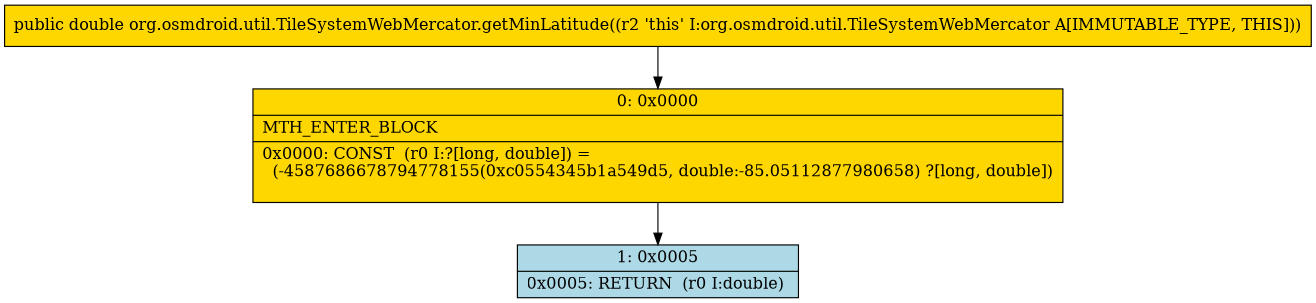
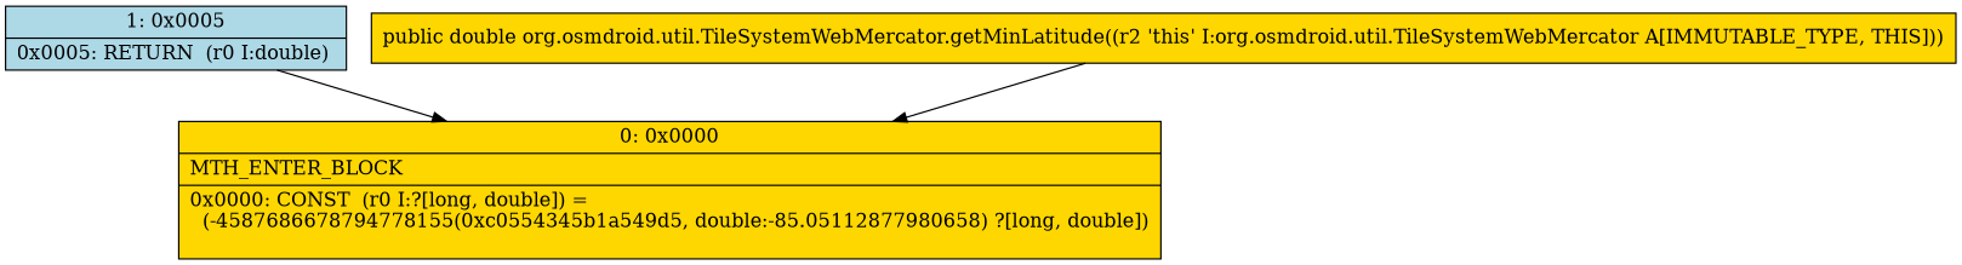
  digraph {
    node [shape=record style=filled fillcolor=gold]
    n1 [label="{0\:\ 0x0000|MTH_ENTER_BLOCK\l|0x0000: CONST  (r0 I:?[long, double]) = \l  (\-4587686678794778155(0xc0554345b1a549d5, double:\-85.05112877980658) ?[long, double])\l \l}"]
    n2 [label="{1\:\ 0x0005|0x0005: RETURN  (r0 I:double) \l}" fillcolor=lightblue]
    n3 [label="{public double org.osmdroid.util.TileSystemWebMercator.getMinLatitude((r2 'this' I:org.osmdroid.util.TileSystemWebMercator A[IMMUTABLE_TYPE, THIS])) }"]
-   n1 -> n2
+   n2 -> n1
    n3 -> n1
  }
